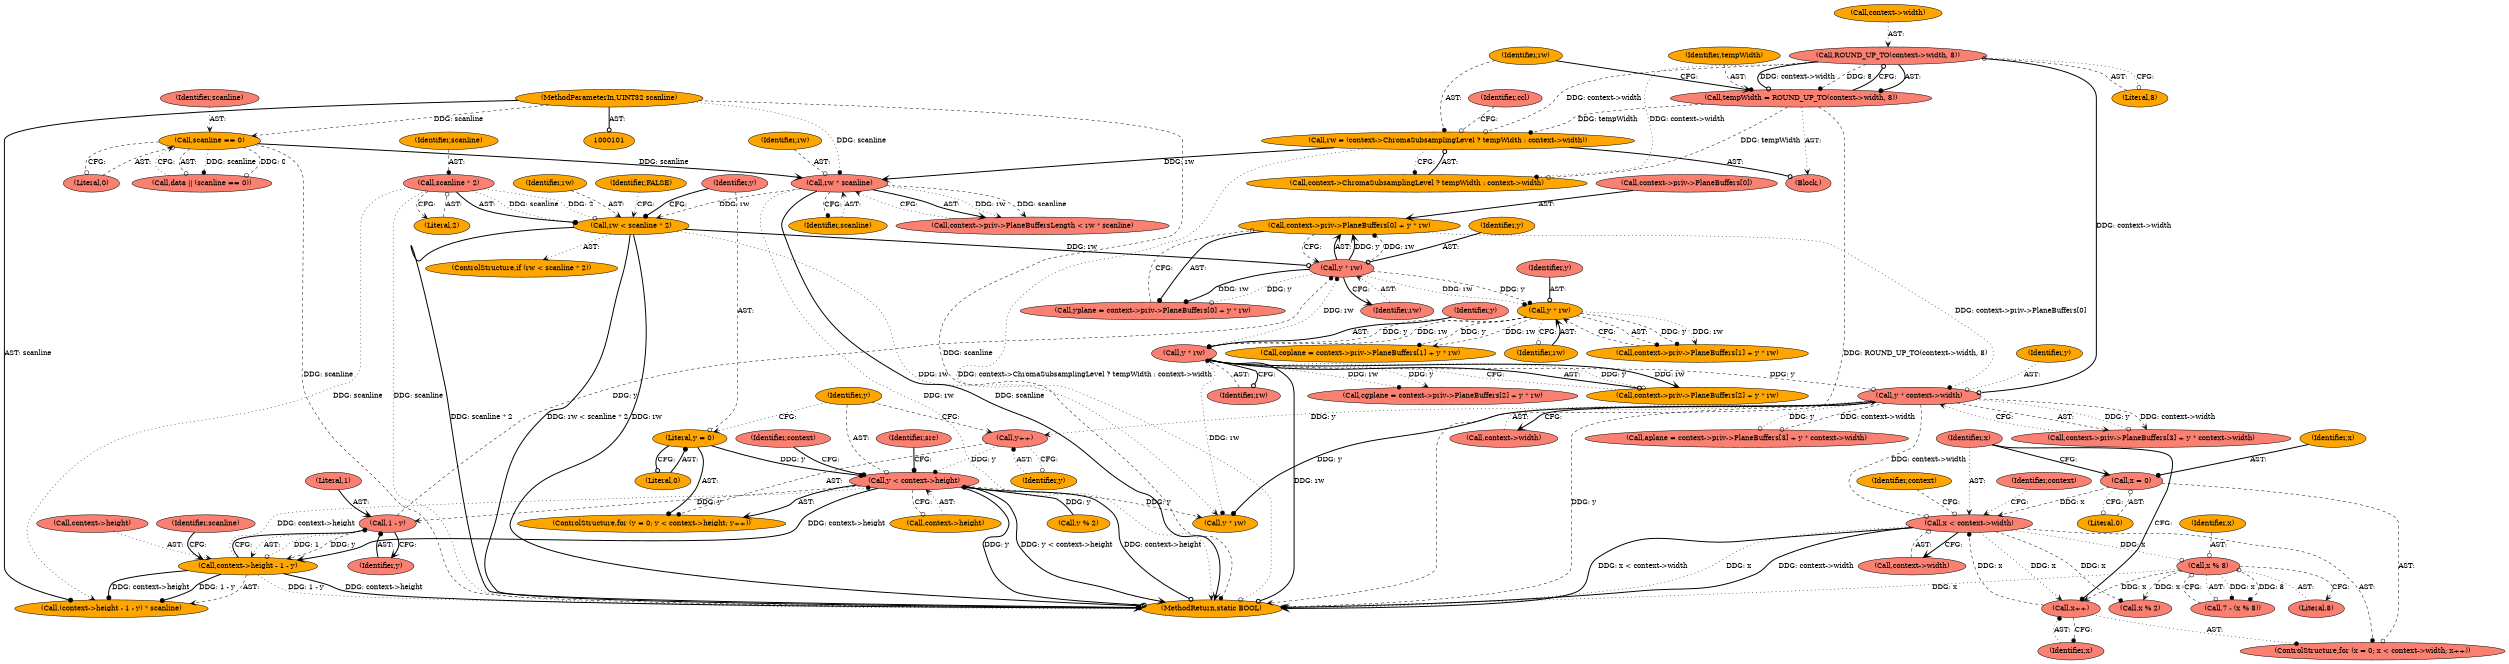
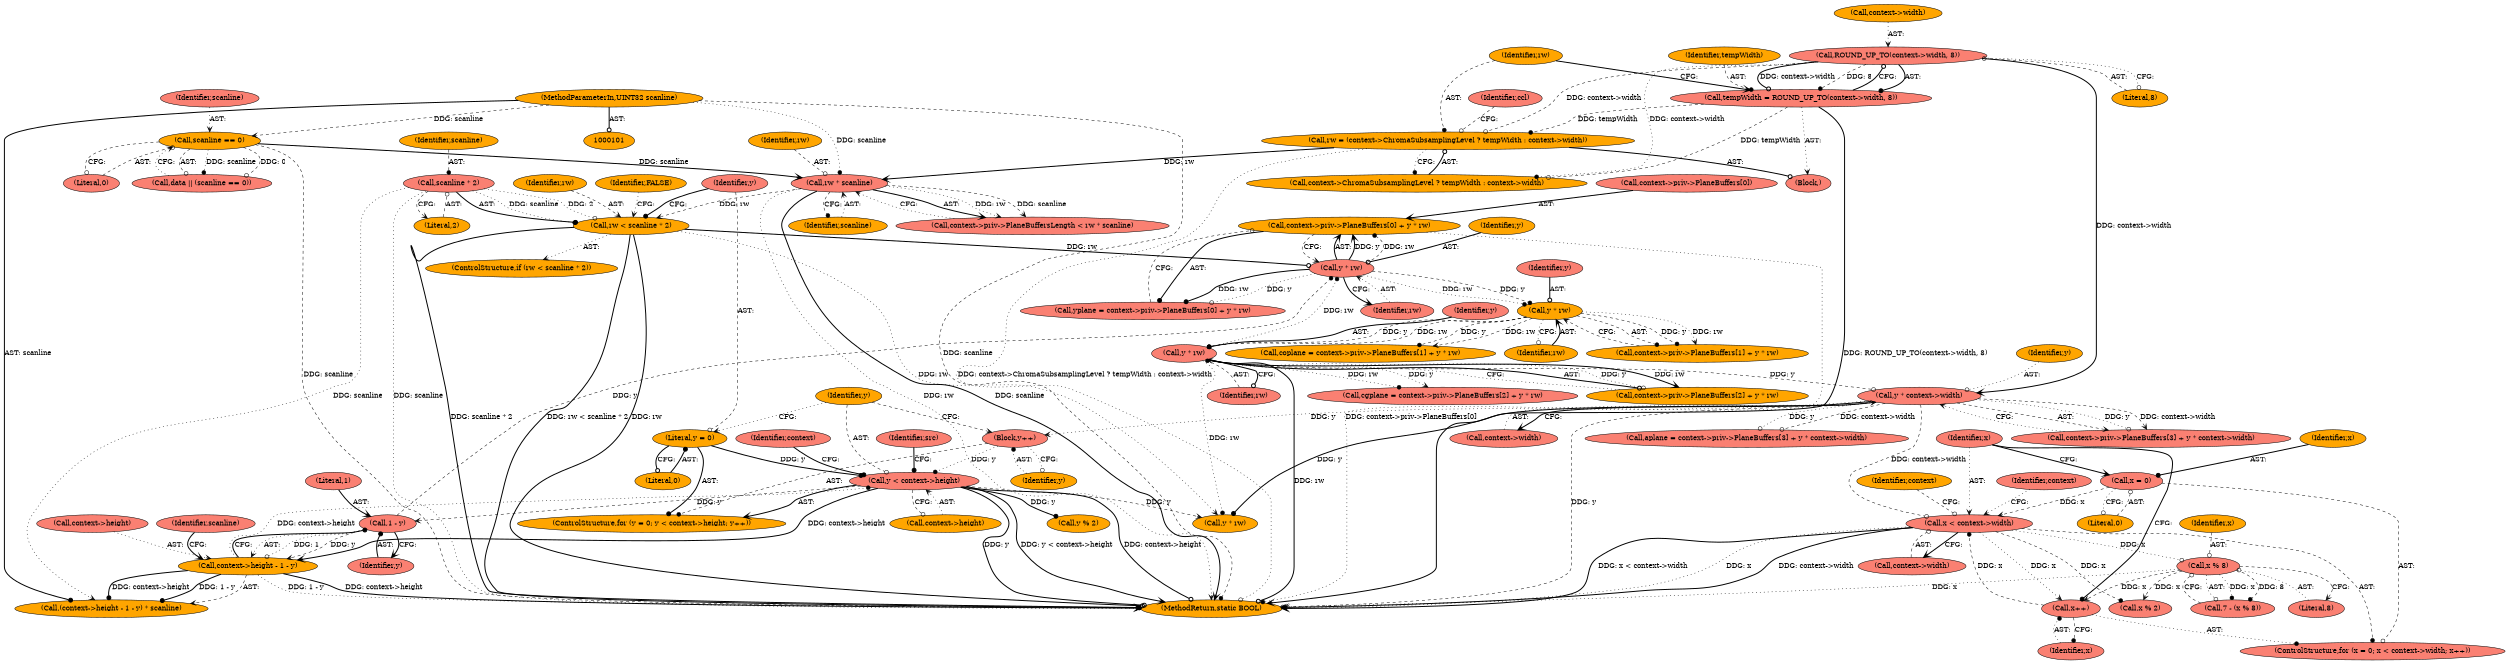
  digraph {
    node [fillcolor=salmon style=filled]
    edge [arrowhead=vee style=dashed]
    n1 [fillcolor=orange label="(Call,context->priv->PlaneBuffers[0] + y * rw)"]
    n2 [label="(Call,y * rw)"]
    n3 [fillcolor=orange label="(MethodReturn,static BOOL)"]
    n4 [label="(Call,yplane = context->priv->PlaneBuffers[0] + y * rw)"]
    n5 [fillcolor=orange label="(Call,y * rw)"]
    n6 [label="(Identifier,rw)"]
    n7 [label="(Call,y * rw)"]
    n8 [fillcolor=orange label="(Call,context->priv->PlaneBuffers[1] + y * rw)"]
    n9 [fillcolor=orange label="(Identifier,rw)"]
    n10 [fillcolor=orange label="(Call,coplane = context->priv->PlaneBuffers[1] + y * rw)"]
    n11 [label="(Call,1 - y)"]
    n12 [fillcolor=orange label="(Call,context->height - 1 - y)"]
    n13 [label="(Identifier,y)"]
    n14 [label="(Call,y < context->height)"]
    n15 [fillcolor=orange label="(Call,(context->height - 1 - y) * scanline)"]
    n16 [fillcolor=orange label="(Call,y % 2)"]
    n17 [fillcolor=orange label="(Call,context->height)"]
    n18 [fillcolor=orange label="(Call,y * rw)"]
    n19 [fillcolor=orange label="(ControlStructure,for (y = 0; y < context->height; y++))"]
    n20 [fillcolor=orange label="(Literal,y = 0)"]
    n21 [fillcolor=orange label="(Literal,0)"]
-   n22 [label="(Call,y++)"]
+   n22 [label="(Block,y++)"]
    n23 [fillcolor=orange label="(Identifier,y)"]
    n24 [label="(Call,y * context->width)"]
    n25 [label="(Call,x < context->width)"]
    n26 [label="(Call,context->priv->PlaneBuffers[3] + y * context->width)"]
    n27 [label="(Call,context->width)"]
    n28 [label="(Call,aplane = context->priv->PlaneBuffers[3] + y * context->width)"]
    n29 [label="(Call,x++)"]
    n30 [label="(Call,x % 8)"]
    n31 [label="(Call,context->width)"]
    n32 [label="(Call,x % 2)"]
    n33 [label="(ControlStructure,for (x = 0; x < context->width; x++))"]
    n34 [label="(Identifier,rw)"]
    n35 [label="(Call,cgplane = context->priv->PlaneBuffers[2] + y * rw)"]
    n36 [fillcolor=orange label="(Call,context->priv->PlaneBuffers[2] + y * rw)"]
    n37 [label="(Identifier,x)"]
    n38 [label="(Literal,8)"]
    n39 [label="(Call,7 - (x % 8))"]
    n40 [label="(Call,x = 0)"]
    n41 [fillcolor=orange label="(Literal,0)"]
    n42 [label="(Call,ROUND_UP_TO(context->width, 8))"]
    n43 [fillcolor=orange label="(Call,rw = (context->ChromaSubsamplingLevel ? tempWidth : context->width))"]
    n44 [label="(Call,tempWidth = ROUND_UP_TO(context->width, 8))"]
    n45 [fillcolor=orange label="(Call,context->ChromaSubsamplingLevel ? tempWidth : context->width)"]
    n46 [fillcolor=orange label="(Literal,8)"]
    n47 [label="(Call,rw * scanline)"]
    n48 [label="(Block,)"]
    n49 [fillcolor=orange label="(Call,rw < scanline * 2)"]
    n50 [fillcolor=orange label="(ControlStructure,if (rw < scanline * 2))"]
    n51 [label="(Call,scanline * 2)"]
    n52 [fillcolor=orange label="(Literal,2)"]
    n53 [label="(Call,context->priv->PlaneBuffersLength < rw * scanline)"]
    n54 [fillcolor=orange label="(Identifier,scanline)"]
    n55 [fillcolor=orange label="(Call,scanline == 0)"]
    n56 [label="(Literal,0)"]
    n57 [label="(Call,data || (scanline == 0))"]
    n58 [fillcolor=orange label="(MethodParameterIn,UINT32 scanline)"]
    1000101 [fillcolor=orange]
    n60 [label="(Identifier,y)"]
    n61 [label="(Identifier,src)"]
    n62 [fillcolor=orange label="(Identifier,y)"]
    n63 [fillcolor=orange label="(Identifier,scanline)"]
    n64 [label="(Literal,1)"]
    n65 [label="(Identifier,y)"]
    n66 [fillcolor=orange label="(Identifier,rw)"]
    n67 [fillcolor=orange label="(Call,context->width)"]
    n68 [label="(Identifier,ccl)"]
    n69 [label="(Identifier,context)"]
    n70 [label="(Identifier,x)"]
    n71 [label="(Identifier,scanline)"]
    n72 [label="(Call,context->height)"]
    n73 [fillcolor=orange label="(Identifier,context)"]
    n74 [label="(Identifier,y)"]
    n75 [label="(Identifier,context)"]
    n76 [fillcolor=orange label="(Identifier,y)"]
    n77 [fillcolor=orange label="(Identifier,x)"]
    n78 [label="(Identifier,scanline)"]
    n79 [fillcolor=orange label="(Identifier,tempWidth)"]
    n80 [fillcolor=orange label="(Identifier,FALSE)"]
    n81 [fillcolor=orange label="(Identifier,y)"]
    n82 [fillcolor=orange label="(Identifier,rw)"]
    n83 [fillcolor=orange label="(Identifier,x)"]
    n84 [label="(Call,context->priv->PlaneBuffers[0])"]
    n85 [fillcolor=orange label="(Identifier,rw)"]
    n1 -> n2 [label="CFG: "]
-   n1 -> n24 [arrowhead=dot label="DDG: context->priv->PlaneBuffers[0]" style=dotted]
+   n1 -> n3 [arrowhead=dot label="DDG: context->priv->PlaneBuffers[0]" style=dotted]
    n1 -> n4 [arrowhead=dot label="AST: " style=bold]
    n2 -> n1 [label="AST: " style=bold]
    n2 -> n1 [label="DDG: y" style=bold]
    n2 -> n1 [arrowhead=dot label="DDG: rw"]
    n2 -> n4 [arrowhead=odot label="DDG: y" style=dotted]
    n2 -> n4 [arrowhead=dot label="DDG: rw" style=bold]
    n2 -> n5 [arrowhead=dot label="DDG: y"]
    n2 -> n5 [arrowhead=dot label="DDG: rw" style=dotted]
    n2 -> n6 [label="CFG: " style=bold]
    n4 -> n1 [arrowhead=odot label="CFG: "]
    n5 -> n7 [arrowhead=dot label="DDG: y"]
    n5 -> n7 [arrowhead=dot label="DDG: rw"]
    n5 -> n8 [arrowhead=dot label="AST: "]
    n5 -> n8 [arrowhead=dot label="DDG: y"]
    n5 -> n8 [label="DDG: rw" style=dotted]
    n5 -> n9 [arrowhead=odot label="CFG: " style=dotted]
    n5 -> n10 [arrowhead=dot label="DDG: y"]
    n5 -> n10 [label="DDG: rw"]
    n6 -> n2 [label="AST: " style=dotted]
    n7 -> n2 [arrowhead=dot label="DDG: rw" style=dotted]
    n7 -> n3 [arrowhead=odot label="DDG: rw" style=bold]
    n7 -> n18 [arrowhead=dot label="DDG: rw" style=dotted]
    n7 -> n24 [arrowhead=odot label="DDG: y"]
    n7 -> n34 [arrowhead=odot label="CFG: " style=bold]
    n7 -> n35 [label="DDG: y" style=dotted]
    n7 -> n35 [arrowhead=dot label="DDG: rw" style=dotted]
    n7 -> n36 [arrowhead=odot label="AST: " style=bold]
    n7 -> n36 [arrowhead=odot label="DDG: y" style=dotted]
    n7 -> n36 [label="DDG: rw" style=bold]
    n8 -> n5 [label="CFG: "]
    n9 -> n5 [label="AST: " style=bold]
    n11 -> n2 [arrowhead=dot label="DDG: y"]
    n11 -> n12 [label="AST: " style=dotted]
    n11 -> n12 [arrowhead=odot label="DDG: 1" style=dotted]
    n11 -> n12 [label="DDG: y"]
    n11 -> n13 [label="CFG: " style=bold]
    n12 -> n3 [arrowhead=dot label="DDG: 1 - y" style=dotted]
    n12 -> n3 [label="DDG: context->height" style=bold]
    n12 -> n11 [arrowhead=dot label="CFG: " style=bold]
    n12 -> n14 [arrowhead=dot label="DDG: context->height" style=dotted]
    n12 -> n15 [label="AST: "]
    n12 -> n15 [arrowhead=dot label="DDG: context->height" style=bold]
    n12 -> n15 [arrowhead=dot label="DDG: 1 - y" style=bold]
    n13 -> n11 [arrowhead=dot label="AST: " style=bold]
    n14 -> n3 [arrowhead=odot label="DDG: y" style=bold]
    n14 -> n3 [label="DDG: y < context->height" style=bold]
    n14 -> n3 [arrowhead=odot label="DDG: context->height" style=bold]
    n14 -> n11 [label="DDG: y"]
    n14 -> n12 [label="DDG: context->height" style=bold]
-   n16 -> n14 [arrowhead=dot label="DDG: y" style=bold]
+   n14 -> n16 [arrowhead=dot label="DDG: y" style=bold]
    n14 -> n17 [arrowhead=odot label="CFG: "]
    n14 -> n18 [label="DDG: y"]
    n14 -> n19 [label="AST: " style=bold]
    n17 -> n14 [label="AST: " style=dotted]
    n20 -> n14 [arrowhead=dot label="DDG: y" style=bold]
    n20 -> n19 [arrowhead=dot label="AST: " style=bold]
    n20 -> n21 [arrowhead=odot label="CFG: " style=bold]
    n21 -> n20 [arrowhead=dot label="AST: " style=bold]
    n22 -> n14 [arrowhead=dot label="DDG: y" style=dotted]
    n22 -> n19 [arrowhead=dot label="AST: "]
    n22 -> n23 [arrowhead=odot label="CFG: " style=dotted]
    n23 -> n22 [arrowhead=dot label="AST: " style=dotted]
    n24 -> n3 [arrowhead=odot label="DDG: y"]
    n24 -> n18 [arrowhead=dot label="DDG: y" style=bold]
    n24 -> n22 [label="DDG: y" style=dotted]
    n24 -> n25 [arrowhead=odot label="DDG: context->width"]
    n24 -> n26 [label="AST: "]
    n24 -> n26 [arrowhead=odot label="DDG: y" style=dotted]
    n24 -> n26 [label="DDG: context->width"]
    n24 -> n27 [label="CFG: " style=bold]
    n24 -> n28 [arrowhead=odot label="DDG: y" style=dotted]
    n24 -> n28 [arrowhead=odot label="DDG: context->width"]
    n25 -> n3 [label="DDG: x" style=dotted]
    n25 -> n3 [label="DDG: x < context->width" style=bold]
    n25 -> n3 [label="DDG: context->width" style=bold]
    n25 -> n29 [label="DDG: x" style=dotted]
    n25 -> n30 [arrowhead=odot label="DDG: x" style=dotted]
    n25 -> n31 [label="CFG: " style=bold]
    n25 -> n32 [arrowhead=dot label="DDG: x"]
    n25 -> n33 [arrowhead=dot label="AST: "]
    n26 -> n24 [label="CFG: " style=dotted]
    n27 -> n24 [label="AST: " style=dotted]
    n29 -> n25 [arrowhead=dot label="DDG: x"]
    n29 -> n33 [arrowhead=dot label="AST: " style=dotted]
    n29 -> n37 [arrowhead=dot label="CFG: "]
    n30 -> n3 [label="DDG: x" style=dotted]
    n30 -> n29 [label="DDG: x"]
    n30 -> n32 [label="DDG: x"]
    n30 -> n38 [label="CFG: "]
    n30 -> n39 [arrowhead=odot label="AST: " style=dotted]
    n30 -> n39 [arrowhead=dot label="DDG: x" style=dotted]
    n30 -> n39 [arrowhead=dot label="DDG: 8"]
    n31 -> n25 [arrowhead=odot label="AST: "]
    n34 -> n7 [arrowhead=dot label="AST: "]
    n36 -> n7 [label="CFG: " style=dotted]
    n37 -> n29 [arrowhead=dot label="AST: " style=dotted]
    n38 -> n30 [arrowhead=odot label="AST: " style=dotted]
    n39 -> n30 [arrowhead=odot label="CFG: "]
    n40 -> n25 [label="DDG: x"]
    n40 -> n33 [arrowhead=odot label="AST: "]
    n40 -> n41 [arrowhead=odot label="CFG: " style=dotted]
    n41 -> n40 [arrowhead=odot label="AST: "]
-   n42 -> n24 [arrowhead=odot label="DDG: context->width" style=bold]
+   n42 -> n24 [label="DDG: context->width" style=bold]
    n42 -> n43 [arrowhead=odot label="DDG: context->width"]
    n42 -> n44 [arrowhead=dot label="AST: " style=bold]
    n42 -> n44 [arrowhead=odot label="DDG: context->width" style=bold]
    n42 -> n44 [arrowhead=dot label="DDG: 8"]
    n42 -> n45 [arrowhead=dot label="DDG: context->width" style=dotted]
    n42 -> n46 [arrowhead=odot label="CFG: " style=dotted]
    n43 -> n3 [arrowhead=odot label="DDG: context->ChromaSubsamplingLevel ? tempWidth : context->width" style=dotted]
    n43 -> n45 [arrowhead=dot label="CFG: " style=dotted]
    n43 -> n47 [label="DDG: rw" style=bold]
    n43 -> n48 [arrowhead=odot label="AST: " style=bold]
-   n44 -> n3 [label="DDG: ROUND_UP_TO(context->width, 8)"]
+   n44 -> n3 [label="DDG: ROUND_UP_TO(context->width, 8)" style=bold]
    n44 -> n42 [arrowhead=odot label="CFG: " style=bold]
    n44 -> n43 [arrowhead=dot label="DDG: tempWidth"]
    n44 -> n45 [arrowhead=odot label="DDG: tempWidth"]
    n44 -> n48 [label="AST: " style=dotted]
    n45 -> n43 [arrowhead=odot label="AST: " style=bold]
    n46 -> n42 [arrowhead=odot label="AST: "]
    n47 -> n3 [label="DDG: rw" style=dotted]
    n47 -> n3 [label="DDG: scanline" style=bold]
    n47 -> n49 [label="DDG: rw"]
    n47 -> n53 [label="AST: " style=bold]
    n47 -> n53 [label="DDG: rw" style=dotted]
    n47 -> n53 [label="DDG: scanline"]
    n47 -> n54 [arrowhead=dot label="CFG: "]
    n49 -> n2 [arrowhead=odot label="DDG: rw" style=bold]
    n49 -> n3 [arrowhead=odot label="DDG: rw < scanline * 2" style=bold]
    n49 -> n3 [arrowhead=odot label="DDG: rw" style=bold]
    n49 -> n3 [label="DDG: scanline * 2" style=bold]
    n49 -> n18 [label="DDG: rw" style=dotted]
    n49 -> n50 [label="AST: " style=dotted]
    n51 -> n3 [label="DDG: scanline" style=dotted]
    n51 -> n15 [label="DDG: scanline" style=dotted]
    n51 -> n49 [arrowhead=dot label="AST: " style=bold]
    n51 -> n49 [arrowhead=dot label="DDG: scanline" style=dotted]
    n51 -> n49 [arrowhead=odot label="DDG: 2" style=dotted]
    n51 -> n52 [label="CFG: "]
    n52 -> n51 [arrowhead=odot label="AST: "]
    n53 -> n47 [label="CFG: " style=dotted]
    n54 -> n47 [label="AST: " style=dotted]
    n55 -> n3 [arrowhead=dot label="DDG: scanline"]
    n55 -> n47 [label="DDG: scanline" style=bold]
    n55 -> n56 [arrowhead=odot label="CFG: "]
    n55 -> n57 [arrowhead=odot label="AST: "]
    n55 -> n57 [arrowhead=dot label="DDG: scanline" style=dotted]
    n55 -> n57 [arrowhead=odot label="DDG: 0"]
    n56 -> n55 [arrowhead=odot label="AST: "]
    n57 -> n55 [label="CFG: " style=dotted]
    n58 -> n3 [arrowhead=dot label="DDG: scanline"]
    n58 -> n15 [arrowhead=dot label="AST: scanline" style=bold]
    n58 -> n47 [arrowhead=dot label="DDG: scanline" style=dotted]
    n58 -> n55 [label="DDG: scanline"]
    n58 -> 1000101 [arrowhead=odot label="AST: " style=bold]
    n60 -> n5 [arrowhead=odot label="AST: " style=bold]
    n61 -> n14 [arrowhead=dot label="CFG: " style=bold]
    n62 -> n24 [arrowhead=odot label="AST: " style=dotted]
    n63 -> n51 [arrowhead=dot label="AST: "]
    n64 -> n11 [label="AST: " style=bold]
    n65 -> n7 [arrowhead=dot label="AST: " style=bold]
    n66 -> n43 [arrowhead=dot label="AST: "]
    n66 -> n44 [label="CFG: " style=bold]
    n67 -> n42 [label="AST: " style=dotted]
    n68 -> n43 [arrowhead=odot label="CFG: "]
    n69 -> n14 [arrowhead=dot label="CFG: " style=bold]
    n70 -> n25 [label="AST: " style=dotted]
    n70 -> n29 [arrowhead=dot label="CFG: " style=bold]
    n70 -> n40 [label="CFG: " style=bold]
    n71 -> n55 [label="AST: " style=dotted]
    n72 -> n12 [label="AST: " style=dotted]
    n73 -> n25 [arrowhead=odot label="CFG: "]
    n74 -> n20 [arrowhead=odot label="AST: "]
    n74 -> n49 [arrowhead=dot label="CFG: " style=bold]
    n75 -> n25 [label="CFG: " style=dotted]
    n76 -> n2 [arrowhead=odot label="AST: " style=bold]
    n77 -> n40 [arrowhead=dot label="AST: " style=bold]
    n78 -> n12 [label="CFG: " style=bold]
    n79 -> n44 [arrowhead=dot label="AST: "]
    n80 -> n49 [label="CFG: " style=dotted]
    n81 -> n14 [arrowhead=odot label="AST: "]
    n81 -> n20 [label="CFG: " style=dotted]
    n81 -> n22 [label="CFG: "]
    n82 -> n49 [label="AST: "]
    n83 -> n30 [arrowhead=odot label="AST: "]
    n84 -> n1 [label="AST: " style=bold]
    n85 -> n47 [arrowhead=odot label="AST: "]
  }
